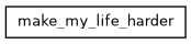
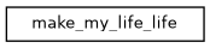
  digraph {
    rankdir=LR
    fontname="DejaVu Sans"
-   n1 [color=black fillcolor=white fontname="DejaVu Sans" fontsize=10 height=0.2 label=make_my_life_harder shape=record style=filled width=0.4]
+   n1 [color=black fillcolor=white fontname="DejaVu Sans" fontsize=10 height=0.2 label=make_my_life_life shape=record style=filled width=0.4]
  }
